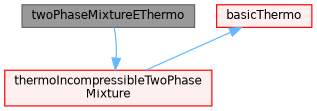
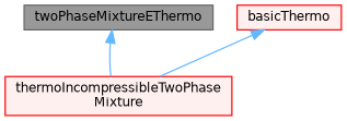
  digraph {
    node [color=red fillcolor="#FFF0F0" fontname=Helvetica fontsize=10 shape=box style=filled]
    edge [color=steelblue1 dir=back fontname=Helvetica fontsize=10 labelfontname=Helvetica labelfontsize=10 style=solid]
    n1 [color=gray40 fillcolor=grey60 fontcolor=black height=0.2 label=twoPhaseMixtureEThermo width=0.4]
    n2 [height=0.2 label=basicThermo width=0.4]
    n3 [height=0.2 label="thermoIncompressibleTwoPhase\lMixture" width=0.4]
    n2 -> n3
-   n3 -> n1
+   n1 -> n3
  }
